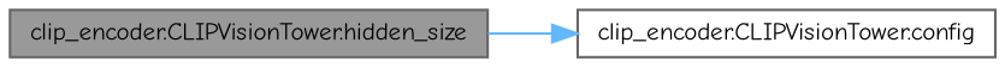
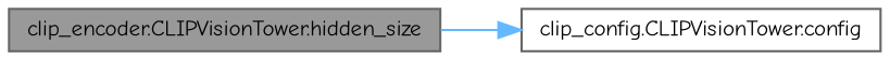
  digraph {
    rankdir=LR
    fontname="Comic Neue"
    node [fontname="Comic Neue" fontsize=10 shape=box style=filled]
    n1 [color=gray40 fillcolor=grey60 fontcolor=black height=0.2 label="clip_encoder.CLIPVisionTower.hidden_size" width=0.4]
-   n2 [color=grey40 fillcolor=white height=0.2 label="clip_encoder.CLIPVisionTower.config" width=0.4]
+   n2 [color=grey40 fillcolor=white height=0.2 label="clip_config.CLIPVisionTower.config" width=0.4]
    n1 -> n2 [color=steelblue1 fontname="Comic Neue" fontsize=10 labelfontname=Helvetica labelfontsize=10 style=solid]
  }
